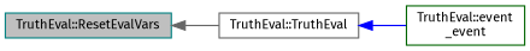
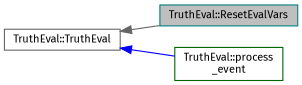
  digraph {
    fontname="Fira Sans"
    rankdir=LR
    node [fontname="Fira Sans" fontsize=10 shape=record]
    edge [dir=back fontname="Fira Sans" fontsize=10 labelfontname=FreeSans labelfontsize=10 style=solid]
    n1 [color=teal fillcolor=grey75 fontcolor=black height=0.2 label="TruthEval::ResetEvalVars" style=filled width=0.4]
    n2 [color=gray40 height=0.2 label="TruthEval::TruthEval" width=0.4]
-   n3 [color=darkgreen height=0.2 label="TruthEval::event\l_event" width=0.4]
-   n1 -> n2 [color=gray40]
+   n3 [color=darkgreen height=0.2 label="TruthEval::process\l_event" width=0.4]
+   n2 -> n1 [color=gray40]
    n2 -> n3 [color=blue]
  }
